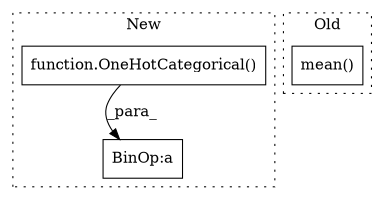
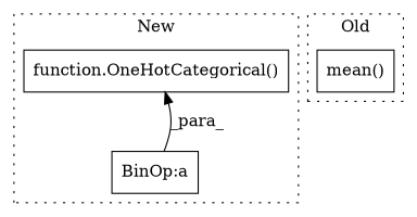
  digraph {
    node [a=75 shape=box]
    n1 [l=83 label="function.OneHotCategorical()" s=6560]
    n2 [a=82 l=3 label="BinOp:a" s=6725]
    n3 [l=69 label="mean()" s=5944]
    subgraph cluster_1 {
      label=New
      style=dotted
      n1
      n2
    }
    subgraph cluster_2 {
      label=Old
      style=dotted
      n3
    }
-   n1 -> n2 [label=_para_]
+   n2 -> n1 [label=_para_]
  }
